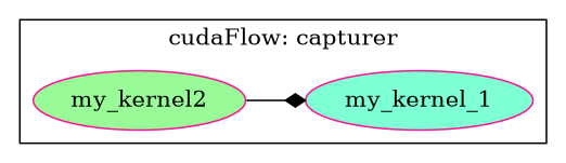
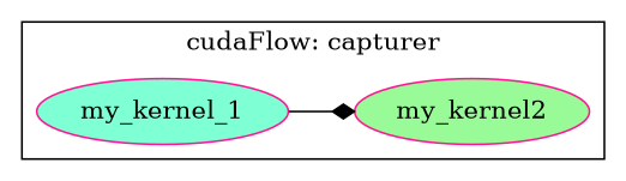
  digraph {
    rankdir=LR
    node [style=filled color=deeppink]
    my_kernel_1 [fillcolor=aquamarine]
    my_kernel2 [fillcolor=palegreen]
    subgraph cluster_1 {
      label="cudaFlow: capturer"
      my_kernel_1
      my_kernel2
    }
-   my_kernel2 -> my_kernel_1 [arrowhead=diamond]
+   my_kernel_1 -> my_kernel2 [arrowhead=diamond]
  }
